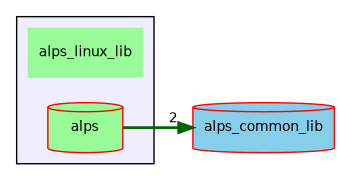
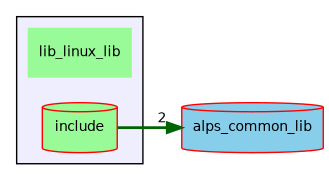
  digraph {
    compound=true
    rankdir=LR
    node [fontname=Helvetica fontsize=10 shape=cylinder style=filled fillcolor=palegreen color=red]
-   n1 [label=alps_linux_lib shape=plaintext color=""]
-   n2 [label=alps]
+   n1 [label=lib_linux_lib shape=plaintext color=""]
+   n2 [label=include]
    n3 [fillcolor=skyblue label=alps_common_lib]
    subgraph cluster_1 {
      bgcolor="#eeeeff"
      pencolor=black
      n1
      n2
    }
    n2 -> n3 [headlabel=2 labeldistance=1.5 labelfontname=Helvetica labelfontsize=10 color=darkgreen style=bold arrowhead=normal]
  }
